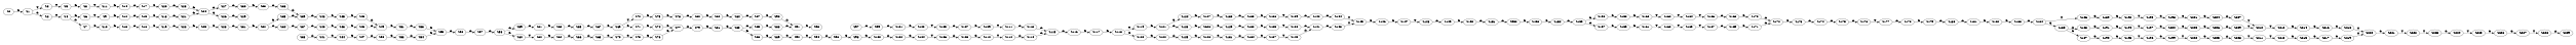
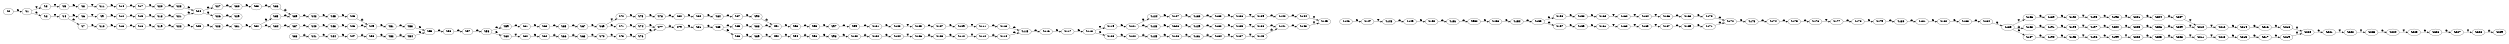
  strict digraph {
    rankdir=LR
    S0
    S1
    S2
    S3
    S4
    S5
    S6
    S7
    S8
    S9
    S10
    S11
    S12
    S13
    S14
    S15
    S16
    S17
    S18
    S19
    S20
    S21
    S22
    S23
    S24
    S25
    S26
    S27
    S28
    S29
    S30
    S31
    S33
    S32
    S34
    S35
    S36
    S37
    S39
    S40
    S38
    S41
    S42
    S43
    S44
    S45
    S46
    S47
    S48
    S49
    S50
    S51
    S52
    S53
    S54
    S55
    S56
    S57
    S58
    S59
    S60
    S61
    S62
    S63
    S64
    S65
    S66
    S67
    S68
    S69
    S70
    S71
    S72
    S73
    S74
    S75
    S76
    S77
    S78
    S79
    S80
    S81
    S82
    S83
    S84
    S85
    S86
    S87
    S88
    S89
    S90
    S91
    S92
    S93
    S94
+   S95
    S96
    S97
    S98
    S99
    S100
    S101
    S102
    S103
    S104
    S105
    S106
    S107
    S108
    S109
    S110
    S111
    S112
    S113
    S114
    S115
    S116
    S117
    S118
    S119
    S120
    S121
    S122
    S123
    S124
    S125
    n127 [label=S626]
    S127
    S128
    S129
    S130
    S131
    S132
    S133
    S134
    S135
    S136
    S137
    S138
    S139
    S140
    S141
    S142
    S143
    S144
    S145
    S146
    S147
    S148
    S149
    S150
    S151
    n153 [label=S952]
    S153
    S154
    S155
    S156
    S157
    S158
    S159
    S160
    S161
    S162
    S163
    S164
    S165
    S166
    S167
    S168
    S169
    S170
    S171
    S172
    S173
    S174
    S175
    S176
    S177
    S178
    S179
    S180
    S181
    S182
    S183
    S184
    S185
    S186
    S187
    S188
    S189
    S190
    S191
    S192
    S193
    S194
    S195
    S196
    S197
    S198
    S199
    S200
    S201
    S202
    S203
    S204
    S205
    S206
    S207
    S208
    S209
    S210
    S211
    S212
    S213
    S214
    S215
    S216
    S217
    S218
    S219
    S220
    S221
    S222
    S223
    S224
    S225
    S226
    S227
    S228
    S229
    S0 -> S1 [label=C]
    S1 -> S2 [label=C]
    S1 -> S3 [label=T]
    S2 -> S4 [label=T]
    S3 -> S5 [label=T]
    S4 -> S6 [label=G]
    S4 -> S7 [label=A]
    S5 -> S8 [label=G]
    S6 -> S9 [label=T]
    S7 -> S10 [label=C]
    S8 -> S11 [label=T]
    S9 -> S12 [label=G]
    S10 -> S13 [label=G]
    S11 -> S14 [label=G]
    S12 -> S15 [label=A]
    S13 -> S16 [label=A]
    S14 -> S17 [label=A]
    S15 -> S18 [label=G]
    S16 -> S19 [label=G]
    S17 -> S20 [label=G]
    S18 -> S21 [label=A]
    S19 -> S22 [label=A]
    S20 -> S23 [label=A]
    S21 -> S24 [label=G]
    S22 -> S25 [label=G]
    S23 -> S24 [label=G]
    S24 -> S26 [label=G]
    S24 -> S27 [label=A]
    S25 -> S28 [label=G]
    S26 -> S29 [label=A]
    S27 -> S30 [label=A]
    S28 -> S31 [label=A]
    S30 -> S33 [label=G]
    S31 -> S32 [label=G]
    S33 -> S36 [label=A]
    S32 -> S34 [label=A]
    S32 -> S35 [label=G]
    S34 -> S37 [label=A]
    S35 -> S39 [label=A]
    S36 -> S39 [label=A]
    S37 -> S40 [label=A]
    S39 -> S42 [label=A]
    S40 -> S43 [label=C]
    S38 -> S41 [label=A]
    S41 -> S44 [label=C]
    S42 -> S45 [label=C]
    S43 -> S46 [label=G]
    S44 -> S47 [label=G]
    S45 -> S48 [label=G]
    S46 -> S49 [label=A]
    S47 -> S50 [label=A]
    S48 -> S49 [label=A]
    S49 -> S51 [label=G]
    S50 -> S52 [label=G]
    S51 -> S53 [label=A]
    S52 -> S54 [label=A]
    S53 -> S55 [label=G]
    S54 -> S55 [label=G]
    S55 -> S56 [label=A]
    S56 -> S57 [label=A]
    S57 -> S58 [label=A]
    S58 -> S59 [label=A]
    S58 -> S60 [label=G]
    S59 -> S61 [label=A]
    S60 -> S62 [label=T]
    S61 -> S63 [label=G]
    S62 -> S64 [label=G]
    S63 -> S65 [label=A]
    S64 -> S66 [label=A]
    S65 -> S67 [label=A]
    S66 -> S68 [label=A]
    S67 -> S69 [label=C]
    S68 -> S70 [label=C]
    S69 -> S71 [label=C]
    S69 -> S72 [label=T]
    S70 -> S73 [label=C]
    S71 -> S74 [label=G]
    S72 -> S75 [label=G]
    S73 -> S76 [label=G]
    S74 -> S77 [label=G]
    S75 -> S78 [label=G]
    S76 -> S77 [label=G]
    S77 -> S79 [label=A]
    S78 -> S80 [label=A]
    S79 -> S81 [label=G]
    S80 -> S82 [label=G]
    S81 -> S83 [label=G]
    S82 -> S84 [label=G]
    S83 -> S85 [label=A]
    S83 -> S86 [label=G]
    S84 -> S87 [label=A]
    S85 -> S88 [label=G]
    S86 -> S89 [label=G]
    S87 -> S90 [label=G]
    S88 -> S91 [label=A]
    S89 -> S92 [label=C]
    S90 -> S91 [label=A]
    S91 -> S93 [label=C]
    S92 -> S94 [label=C]
+   S93 -> S95 [label=A]
    S94 -> S96 [label=A]
+   S95 -> S97 [label=G]
    S96 -> S98 [label=G]
    S97 -> S99 [label=A]
    S98 -> S100 [label=G]
    S99 -> S101 [label=A]
    S100 -> S102 [label=A]
    S101 -> S103 [label=G]
    S102 -> S104 [label=G]
    S103 -> S105 [label=T]
    S104 -> S106 [label=T]
    S105 -> S107 [label=A]
    S106 -> S108 [label=A]
    S107 -> S109 [label=G]
    S108 -> S110 [label=G]
    S109 -> S111 [label=T]
    S110 -> S112 [label=T]
    S111 -> S113 [label=A]
    S112 -> S114 [label=A]
    S113 -> S115 [label=A]
    S114 -> S115 [label=A]
    S115 -> S116 [label=A]
    S116 -> S117 [label=G]
    S117 -> S118 [label=G]
    S118 -> S119 [label=T]
    S118 -> S120 [label=C]
    S119 -> S121 [label=G]
    S120 -> S122 [label=G]
    S121 -> S123 [label=A]
    S121 -> S124 [label=G]
    S122 -> S125 [label=A]
    S123 -> n127 [label=G]
    S124 -> S127 [label=G]
    S125 -> S128 [label=G]
    n127 -> S129 [label=C]
    S127 -> S130 [label=C]
    S128 -> S131 [label=C]
    S129 -> S132 [label=A]
    S130 -> S133 [label=A]
    S131 -> S134 [label=A]
    S132 -> S135 [label=C]
    S133 -> S136 [label=C]
    S134 -> S137 [label=C]
    S135 -> S138 [label=T]
    S136 -> S139 [label=T]
    S137 -> S140 [label=T]
    S138 -> S141 [label=A]
    S139 -> S142 [label=A]
    S140 -> S141 [label=A]
    S141 -> S143 [label=A]
    S142 -> S144 [label=A]
    S143 -> S145 [label=T]
    S144 -> S145 [label=T]
-   S145 -> S146 [label=G]
    S146 -> S147 [label=G]
    S147 -> S148 [label=T]
    S148 -> S149 [label=A]
    S149 -> S150 [label=G]
    S150 -> S151 [label=A]
    S151 -> n153 [label=A]
    n153 -> S153 [label=C]
    S153 -> S154 [label=C]
    S154 -> S155 [label=A]
    S155 -> S156 [label=G]
    S155 -> S157 [label=A]
    S156 -> S158 [label=C]
    S157 -> S159 [label=C]
    S158 -> S160 [label=G]
    S159 -> S161 [label=G]
    S160 -> S162 [label=T]
    S161 -> S163 [label=T]
    S162 -> S164 [label=T]
    S163 -> S165 [label=T]
    S164 -> S166 [label=T]
    S165 -> S167 [label=T]
    S166 -> S168 [label=A]
    S167 -> S169 [label=A]
    S168 -> S170 [label=C]
    S169 -> S171 [label=C]
    S170 -> S172 [label=A]
    S171 -> S172 [label=A]
    S172 -> S173 [label=G]
    S173 -> S174 [label=A]
    S174 -> S175 [label=A]
    S175 -> S176 [label=A]
    S176 -> S177 [label=T]
    S177 -> S178 [label=A]
    S178 -> S179 [label=G]
    S179 -> S180 [label=A]
    S180 -> S181 [label=A]
    S181 -> S182 [label=G]
    S182 -> S183 [label=G]
    S183 -> S184 [label=A]
    S184 -> S185 [label=G]
-   S184 -> S186 [label=T]
+   S185 -> S186 [label=T]
    S185 -> S187 [label=C]
    S185 -> S188 [label=A]
    S186 -> S189 [label=G]
    S187 -> S190 [label=G]
    S188 -> S191 [label=G]
    S189 -> S192 [label=G]
    S190 -> S193 [label=G]
    S191 -> S194 [label=G]
    S192 -> S195 [label=T]
    S193 -> S196 [label=T]
    S194 -> S197 [label=T]
    S195 -> S198 [label=C]
    S196 -> S199 [label=C]
    S197 -> S200 [label=C]
    S198 -> S201 [label=C]
    S199 -> S202 [label=T]
    S200 -> S203 [label=C]
    S201 -> S204 [label=G]
    S202 -> S205 [label=G]
    S203 -> S206 [label=G]
    S204 -> S207 [label=A]
    S205 -> S208 [label=A]
    S206 -> S209 [label=A]
    S207 -> S210 [label=T]
    S208 -> S211 [label=T]
    S209 -> S210 [label=T]
    S210 -> S212 [label=T]
    S211 -> S213 [label=T]
    S212 -> S214 [label=G]
    S213 -> S215 [label=G]
    S214 -> S216 [label=G]
    S215 -> S217 [label=G]
    S216 -> S218 [label=C]
    S217 -> S219 [label=C]
    S218 -> S220 [label=T]
    S219 -> S220 [label=T]
    S220 -> S221 [label=C]
    S221 -> S222 [label=T]
    S222 -> S223 [label=T]
    S223 -> S224 [label=C]
    S224 -> S225 [label=T]
    S225 -> S226 [label=C]
    S226 -> S227 [label=G]
    S227 -> S228 [label=T]
    S228 -> S229 [label=A]
  }
